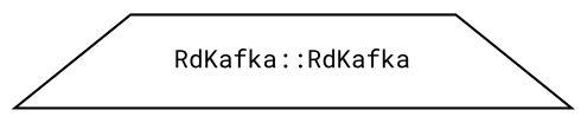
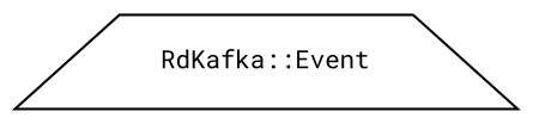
  digraph {
    rankdir=LR
    fontname="Roboto Mono"
-   n1 [color=black fillcolor=white fontname="Roboto Mono" fontsize=10 height=0.2 label="RdKafka::RdKafka" shape=trapezium style=filled width=0.4]
+   n1 [color=black fillcolor=white fontname="Roboto Mono" fontsize=10 height=0.2 label="RdKafka::Event" shape=trapezium style=filled width=0.4]
  }
